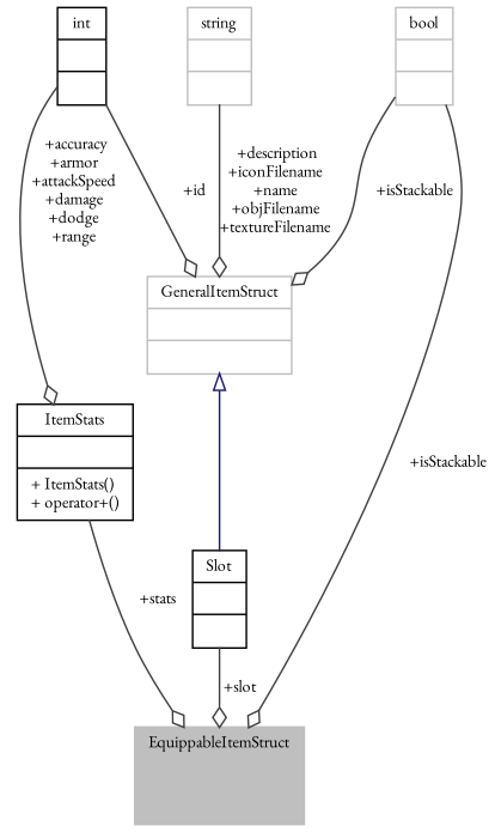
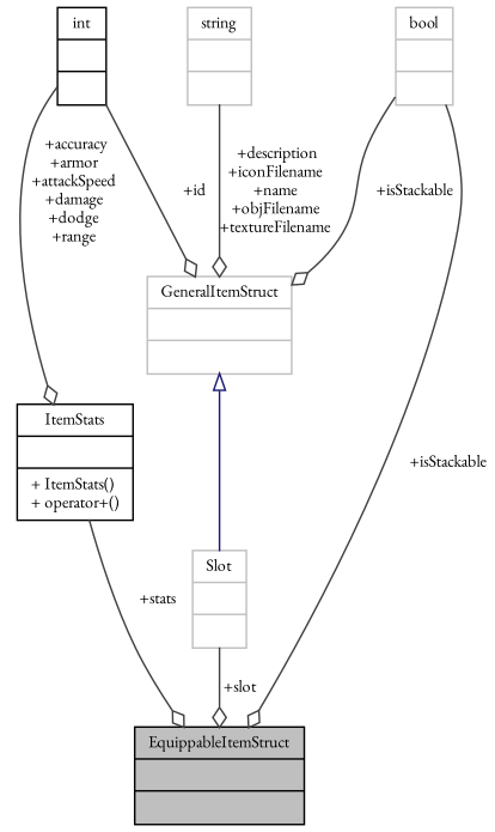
  digraph {
    fontname="EB Garamond"
    node [color=grey75 fillcolor=white fontname="EB Garamond" fontsize=10 shape=record style=filled]
    edge [color=grey25 fontname="EB Garamond" fontsize=10 labelfontname=Helvetica labelfontsize=10 style=solid arrowhead=odiamond]
-   n1 [fillcolor=grey75 fontcolor=black height=0.2 label="{EquippableItemStruct\n||}" width=0.4]
+   n1 [color=black fillcolor=grey75 fontcolor=black height=0.2 label="{EquippableItemStruct\n||}" width=0.4]
    n2 [height=0.2 label="{GeneralItemStruct\n||}" width=0.4]
-   n3 [color=black height=0.2 label="{Slot\n||}" width=0.4]
+   n3 [height=0.2 label="{Slot\n||}" width=0.4]
    n4 [color=black height=0.2 label="{int\n||}" width=0.4]
    n5 [color=black height=0.2 label="{ItemStats\n||+ ItemStats()\l+ operator+()\l}" width=0.4]
    n6 [height=0.2 label="{bool\n||}" width=0.4]
    n7 [height=0.2 label="{string\n||}" width=0.4]
    n2 -> n3 [arrowtail=onormal color=midnightblue dir=back arrowhead=""]
    n3 -> n1 [label=" +slot"]
    n4 -> n2 [label=" +id"]
    n4 -> n5 [label=" +accuracy\n+armor\n+attackSpeed\n+damage\n+dodge\n+range"]
    n5 -> n1 [label=" +stats"]
    n6 -> n1 [label=" +isStackable"]
    n6 -> n2 [label=" +isStackable"]
    n7 -> n2 [label=" +description\n+iconFilename\n+name\n+objFilename\n+textureFilename"]
  }
